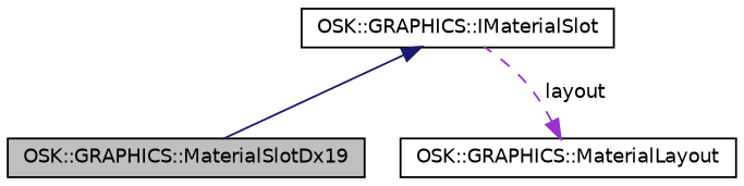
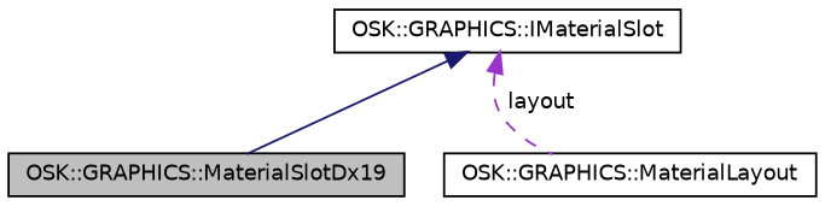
  digraph {
    node [color=black fillcolor=white fontname=Helvetica fontsize=10 shape=record style=filled]
    edge [dir=back fontname=Helvetica fontsize=10 labelfontname=Helvetica labelfontsize=10]
    n1 [fillcolor=grey75 fontcolor=black height=0.2 label="OSK::GRAPHICS::MaterialSlotDx19" width=0.4]
    n2 [height=0.2 label="OSK::GRAPHICS::IMaterialSlot" width=0.4]
    n3 [height=0.2 label="OSK::GRAPHICS::MaterialLayout" width=0.4]
    n2 -> n1 [color=midnightblue style=solid]
-   n3 -> n2 [color=darkorchid3 label=" layout" style=dashed]
+   n2 -> n3 [color=darkorchid3 label=" layout" style=dashed]
  }
